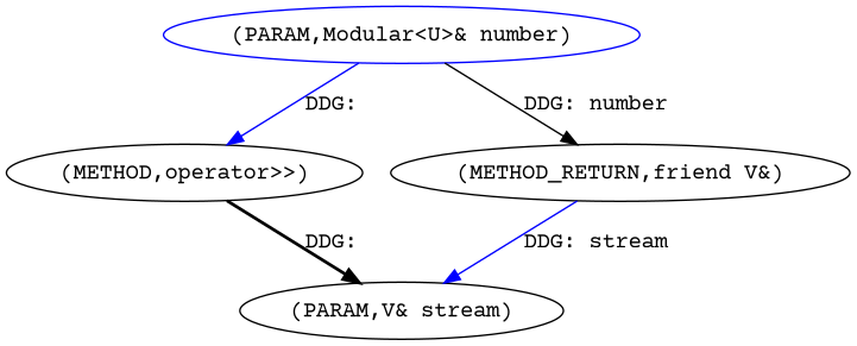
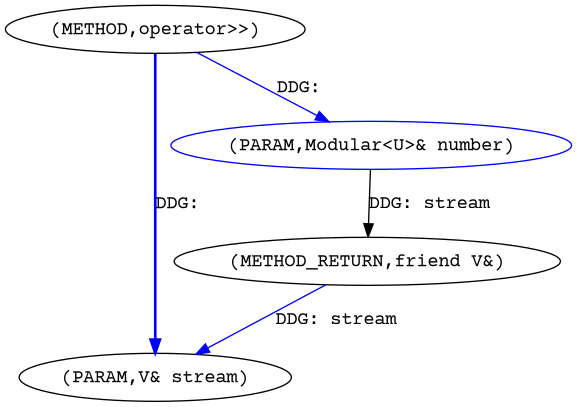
  digraph {
    fontname="Courier Prime"
    node [color=black fontname="Courier Prime"]
    edge [color=black fontname="Courier Prime" style=solid]
    n1 [label="(METHOD,operator>>)"]
    n2 [label="(PARAM,V& stream)"]
    n3 [color=blue label="(PARAM,Modular<U>& number)"]
    n4 [label="(METHOD_RETURN,friend V&)"]
-   n1 -> n2 [label="DDG: " style=bold]
-   n3 -> n1 [color=blue label="DDG: "]
-   n3 -> n4 [label="DDG: number"]
+   n1 -> n2 [color=blue label="DDG: " style=bold]
+   n1 -> n3 [color=blue label="DDG: "]
+   n3 -> n4 [label="DDG: stream"]
    n4 -> n2 [color=blue label="DDG: stream"]
  }
